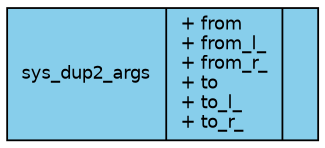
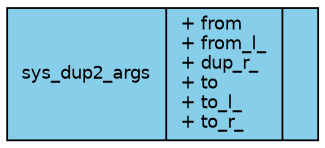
  digraph {
    rankdir=LR
-   n1 [color=black fillcolor=skyblue fontcolor=black fontname=Helvetica fontsize=10 height=0.2 label="{sys_dup2_args\n|+ from\l+ from_l_\l+ from_r_\l+ to\l+ to_l_\l+ to_r_\l|}" shape=record style=filled width=0.4]
+   n1 [color=black fillcolor=skyblue fontcolor=black fontname=Helvetica fontsize=10 height=0.2 label="{sys_dup2_args\n|+ from\l+ from_l_\l+ dup_r_\l+ to\l+ to_l_\l+ to_r_\l|}" shape=record style=filled width=0.4]
  }
